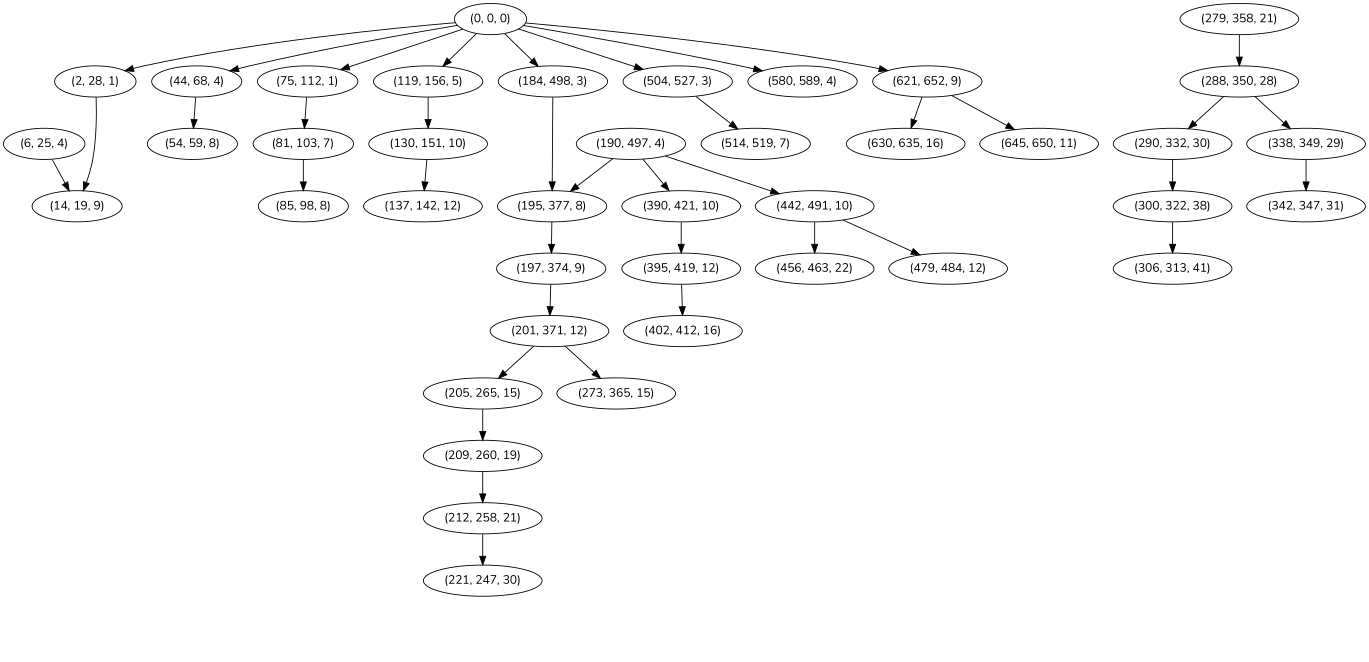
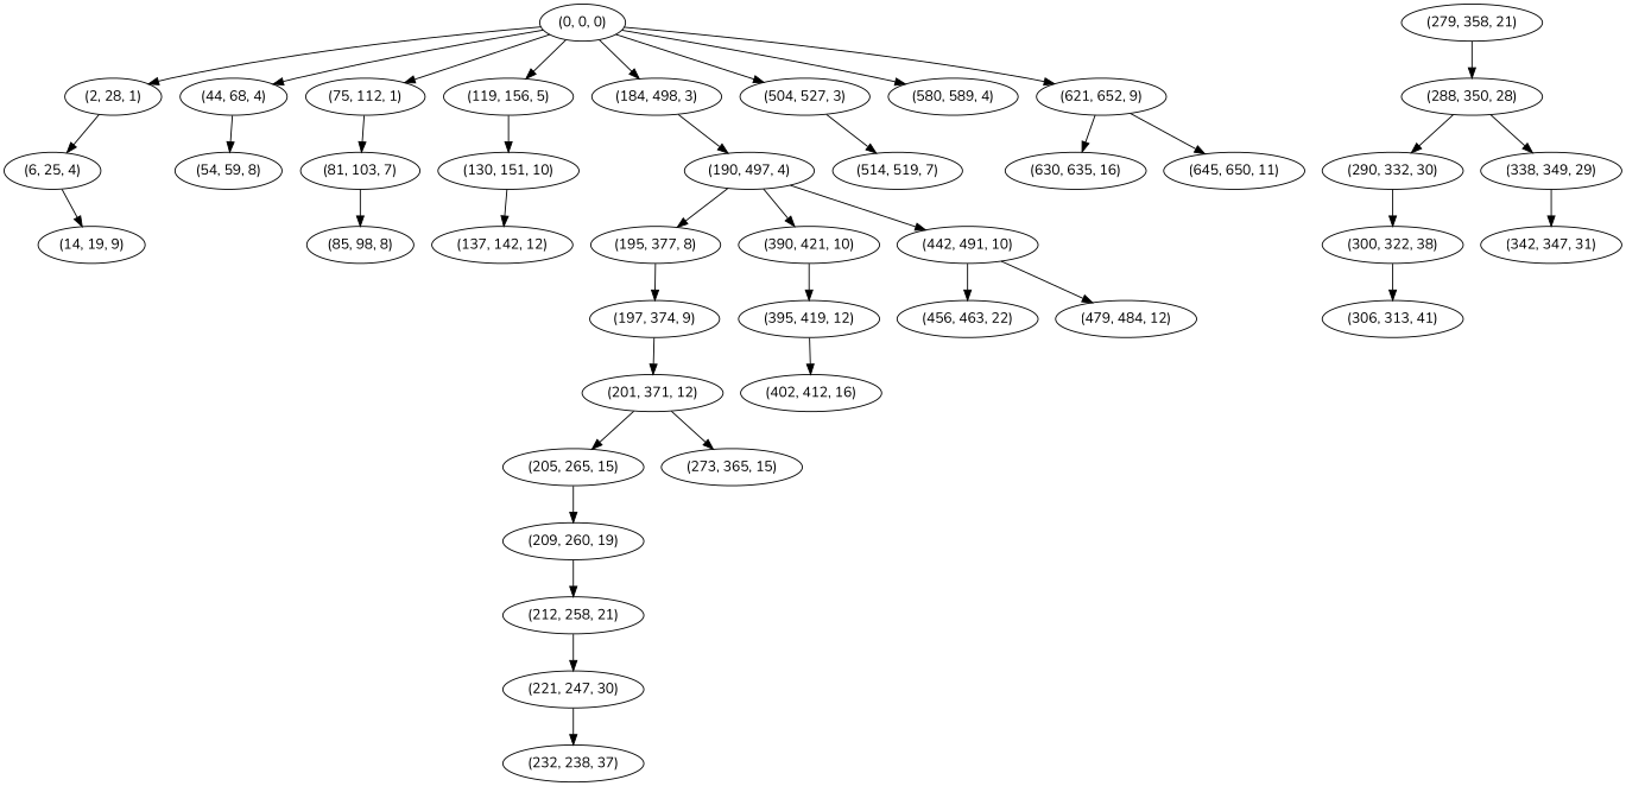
  digraph {
    fontname=Nunito
    node [fontname=Nunito]
    edge [fontname=Nunito]
    "(0, 0, 0)"
    "(2, 28, 1)"
    "(44, 68, 4)"
    "(75, 112, 1)"
    "(119, 156, 5)"
    "(184, 498, 3)"
    "(504, 527, 3)"
    "(580, 589, 4)"
    "(621, 652, 9)"
    "(6, 25, 4)"
    "(54, 59, 8)"
    "(81, 103, 7)"
    "(130, 151, 10)"
    "(190, 497, 4)"
    "(514, 519, 7)"
    "(630, 635, 16)"
    "(645, 650, 11)"
    "(14, 19, 9)"
    "(85, 98, 8)"
    "(137, 142, 12)"
    "(195, 377, 8)"
    "(390, 421, 10)"
    "(442, 491, 10)"
    "(197, 374, 9)"
    "(395, 419, 12)"
    "(456, 463, 22)"
    "(479, 484, 12)"
    "(201, 371, 12)"
    "(205, 265, 15)"
    "(273, 365, 15)"
    "(209, 260, 19)"
    "(212, 258, 21)"
    "(221, 247, 30)"
+   "(232, 238, 37)"
    "(279, 358, 21)"
    "(288, 350, 28)"
    "(290, 332, 30)"
    "(338, 349, 29)"
    "(300, 322, 38)"
    "(342, 347, 31)"
    "(306, 313, 41)"
    "(402, 412, 16)"
    "(0, 0, 0)" -> "(2, 28, 1)"
    "(0, 0, 0)" -> "(44, 68, 4)"
    "(0, 0, 0)" -> "(75, 112, 1)"
    "(0, 0, 0)" -> "(119, 156, 5)"
    "(0, 0, 0)" -> "(184, 498, 3)"
    "(0, 0, 0)" -> "(504, 527, 3)"
    "(0, 0, 0)" -> "(580, 589, 4)"
    "(0, 0, 0)" -> "(621, 652, 9)"
-   "(2, 28, 1)" -> "(14, 19, 9)"
+   "(2, 28, 1)" -> "(6, 25, 4)"
    "(44, 68, 4)" -> "(54, 59, 8)"
    "(75, 112, 1)" -> "(81, 103, 7)"
    "(119, 156, 5)" -> "(130, 151, 10)"
-   "(184, 498, 3)" -> "(195, 377, 8)"
+   "(184, 498, 3)" -> "(190, 497, 4)"
    "(504, 527, 3)" -> "(514, 519, 7)"
    "(621, 652, 9)" -> "(630, 635, 16)"
    "(621, 652, 9)" -> "(645, 650, 11)"
    "(6, 25, 4)" -> "(14, 19, 9)"
    "(81, 103, 7)" -> "(85, 98, 8)"
    "(130, 151, 10)" -> "(137, 142, 12)"
    "(190, 497, 4)" -> "(195, 377, 8)"
    "(190, 497, 4)" -> "(390, 421, 10)"
    "(190, 497, 4)" -> "(442, 491, 10)"
    "(195, 377, 8)" -> "(197, 374, 9)"
    "(390, 421, 10)" -> "(395, 419, 12)"
    "(442, 491, 10)" -> "(456, 463, 22)"
    "(442, 491, 10)" -> "(479, 484, 12)"
    "(197, 374, 9)" -> "(201, 371, 12)"
    "(395, 419, 12)" -> "(402, 412, 16)"
    "(201, 371, 12)" -> "(205, 265, 15)"
    "(201, 371, 12)" -> "(273, 365, 15)"
    "(205, 265, 15)" -> "(209, 260, 19)"
    "(209, 260, 19)" -> "(212, 258, 21)"
    "(212, 258, 21)" -> "(221, 247, 30)"
+   "(221, 247, 30)" -> "(232, 238, 37)"
    "(279, 358, 21)" -> "(288, 350, 28)"
    "(288, 350, 28)" -> "(290, 332, 30)"
    "(288, 350, 28)" -> "(338, 349, 29)"
    "(290, 332, 30)" -> "(300, 322, 38)"
    "(338, 349, 29)" -> "(342, 347, 31)"
    "(300, 322, 38)" -> "(306, 313, 41)"
  }
